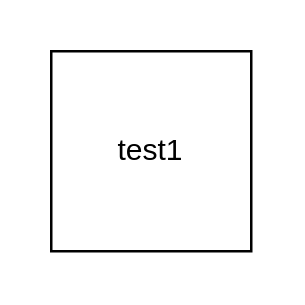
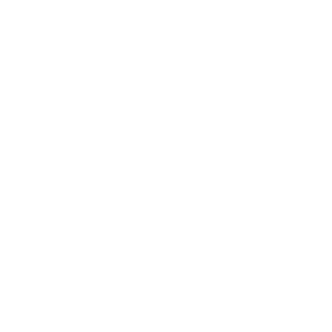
  <mxCell id="0" />
  <mxCell id="1" parent="0" />
- <mxCell id="2" value="test1" style="whiteSpace=wrap;html=1;aspect=fixed;" vertex="1" parent="1"><mxGeometry x="20" y="20" width="80" height="80" as="geometry" /></mxCell>
